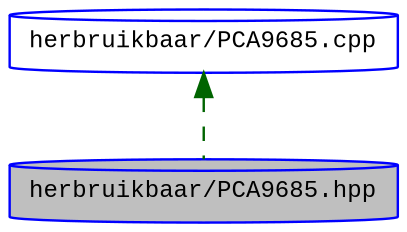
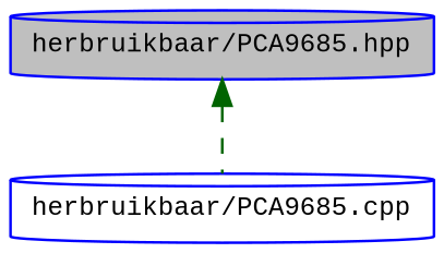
  digraph {
    fontname="Liberation Mono"
    node [color=blue fontname="Liberation Mono" fontsize=10 shape=cylinder style=filled]
    n1 [fillcolor=grey75 fontcolor=black height=0.2 label="herbruikbaar/PCA9685.hpp" width=0.4]
    n2 [fillcolor=white height=0.2 label="herbruikbaar/PCA9685.cpp" width=0.4]
-   n2 -> n1 [color=darkgreen dir=back fontname="Liberation Mono" fontsize=10 labelfontname=Helvetica labelfontsize=10 style=dashed]
+   n1 -> n2 [color=darkgreen dir=back fontname="Liberation Mono" fontsize=10 labelfontname=Helvetica labelfontsize=10 style=dashed]
  }
